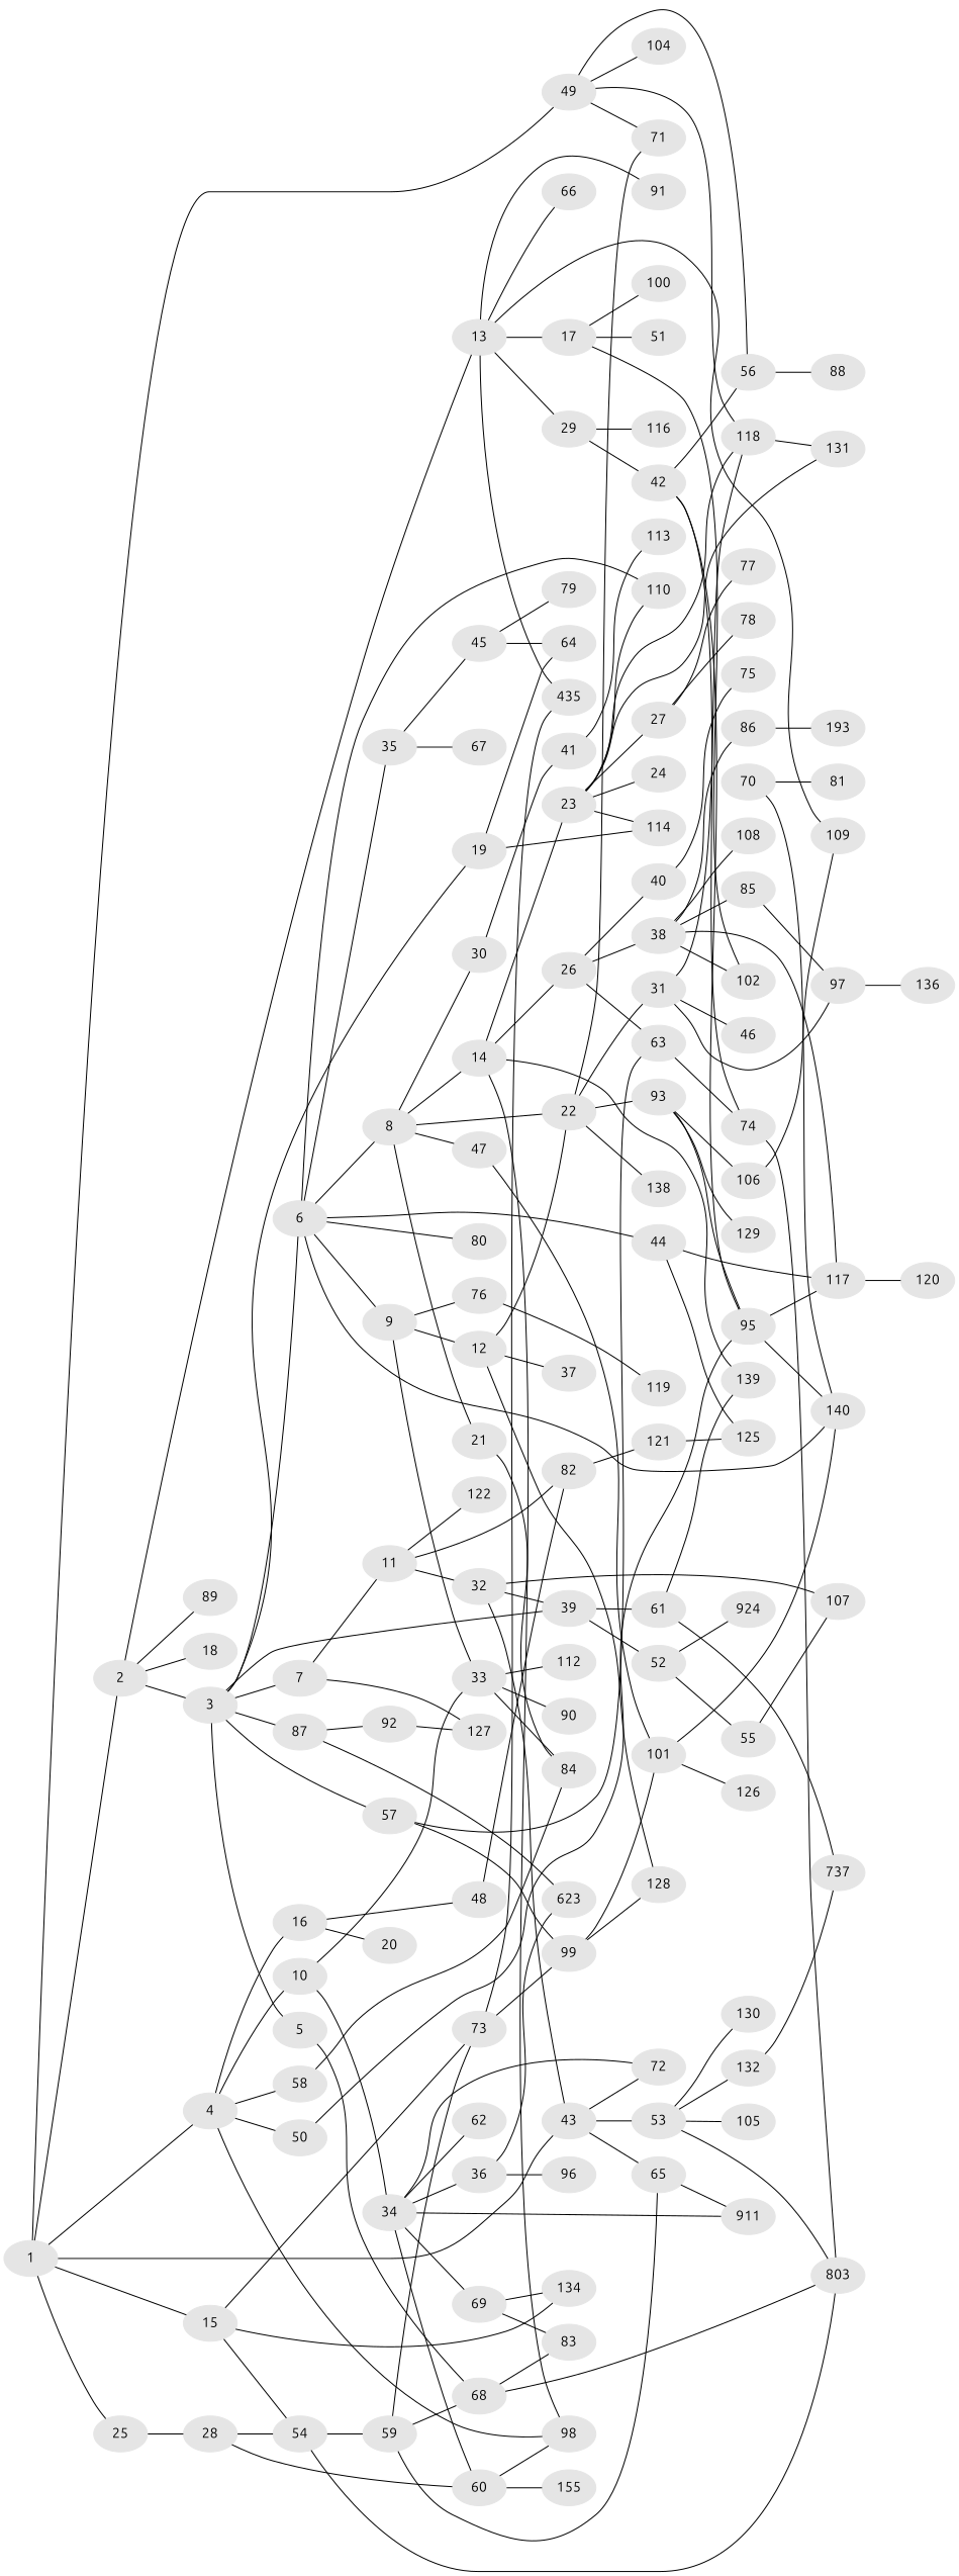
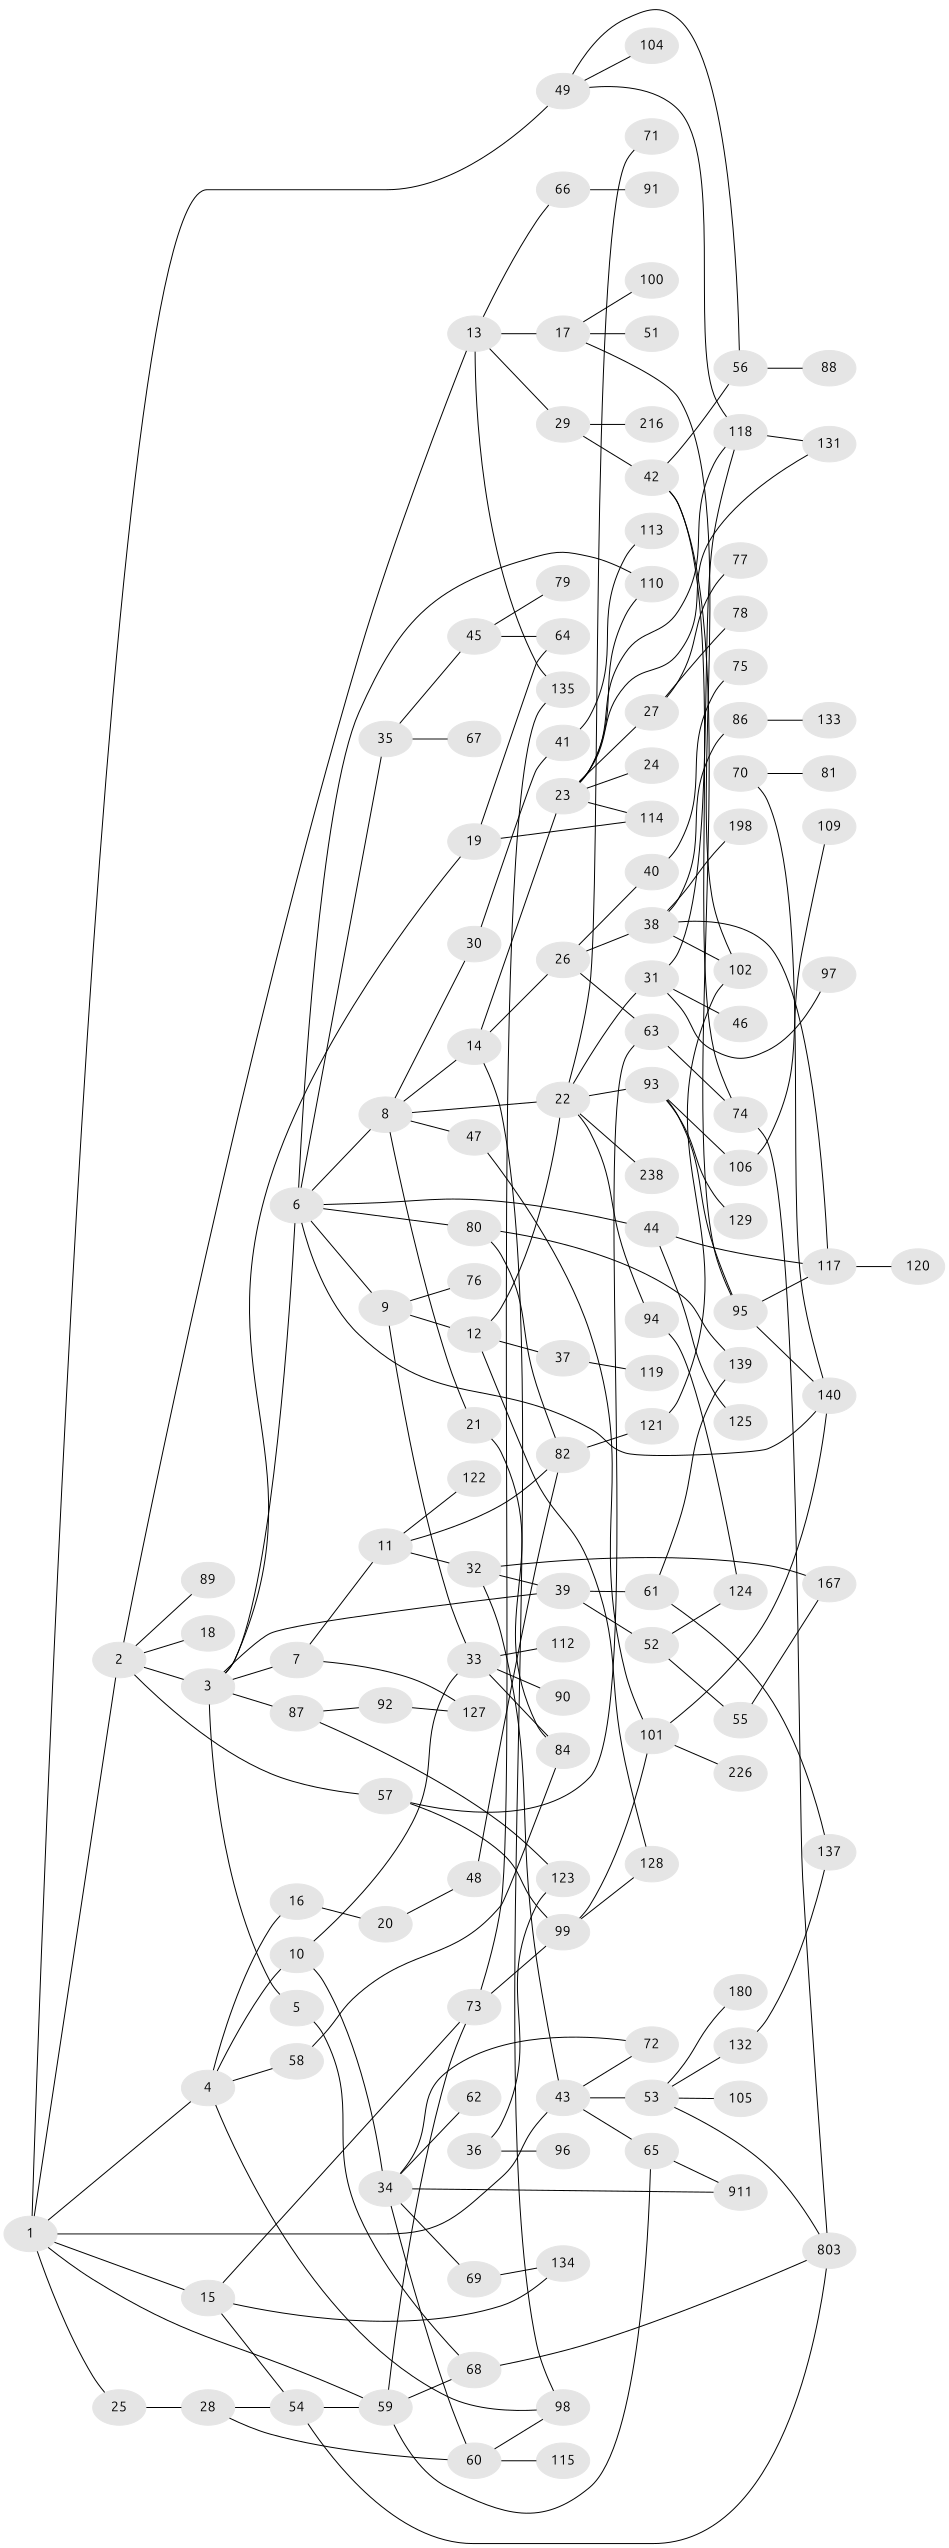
  graph {
    fontname=Ubuntu
    rankdir=LR
    node [color=gray90 fontname=Ubuntu style=filled]
    edge [fontname=Ubuntu]
    1
    2
    4
    15
    25
    43
    49
    59
    3
    13
    18
    57
    89
    10
    16
-   50
    58
    98
    54
    73
    134
    28
    72
    53
    65
    71
    118
    56
    104
    68
    5
    6
    7
    19
    39
    87
    17
    29
    66
    109
-   135 [label=435]
+   135
    63
    99
    8
    9
    35
    44
    80
    110
    140
    11
    127
    64
    114
    52
    61
-   123 [label=623]
+   123
    92
    33
    34
    20
    48
    95
    84
    n65 [label=803]
-   83
    14
    21
    22
    30
    47
    12
    76
    45
    67
    117
    125
    82
    139
    32
    122
    23
    26
    31
    93
-   138
+   94
+   138 [label=238]
    41
    101
    37
    128
    90
    112
    119
    60
    36
    62
    69
    n99 [label=911]
-   107
+   107 [label=167]
    121
    51
    100
    102
    42
-   116
+   116 [label=216]
    91
    24
    27
    131
    38
    40
    46
    97
    106
    129
-   124 [label=924]
+   124
    77
    78
-   85
    86
-   108
+   108 [label=198]
    75
    74
    70
    81
-   115 [label=155]
+   115
    113
-   136
    96
    79
-   133 [label=193]
+   133
    120
    55
-   137 [label=737]
+   137
    88
    105
-   130
+   130 [label=180]
    132
-   126
+   126 [label=226]
    1 -- 2
    1 -- 4
    1 -- 15
    1 -- 25
    1 -- 43
    1 -- 49
+   1 -- 59
    2 -- 3
    2 -- 13
    2 -- 18
-   3 -- 57
+   2 -- 57
    2 -- 89
    4 -- 10
    4 -- 16
-   4 -- 50
    4 -- 58
    4 -- 98
    15 -- 54
    15 -- 73
    15 -- 134
    25 -- 28
    43 -- 72
    43 -- 53
    43 -- 65
-   49 -- 71
    49 -- 118
    49 -- 56
    49 -- 104
    59 -- 73
    59 -- 65
    59 -- 68
    3 -- 5
    3 -- 6
    3 -- 7
    3 -- 19
    3 -- 39
    3 -- 87
    13 -- 17
    13 -- 29
    13 -- 66
-   13 -- 109
    13 -- 135
    57 -- 63
    57 -- 99
    10 -- 33
    10 -- 34
    16 -- 20
-   16 -- 48
-   50 -- 95
+   20 -- 48
    58 -- 84
    54 -- 59
    54 -- n65
    73 -- 135
    73 -- 99
    28 -- 54
    28 -- 60
    53 -- n65
    53 -- 105
    53 -- 130
    53 -- 132
    65 -- n99
    118 -- 131
    56 -- 88
    68 -- n65
-   68 -- 83
    5 -- 68
    6 -- 8
    6 -- 9
    6 -- 35
    6 -- 44
    6 -- 80
    6 -- 110
    6 -- 140
    7 -- 11
    7 -- 127
    19 -- 64
    19 -- 114
    39 -- 52
    39 -- 61
    87 -- 123
    87 -- 92
    17 -- 51
    17 -- 100
    17 -- 102
    29 -- 42
    29 -- 116
-   13 -- 91
+   66 -- 91
    63 -- 74
    99 -- 101
    99 -- 128
    8 -- 14
    8 -- 21
    8 -- 22
    8 -- 30
    8 -- 47
    9 -- 33
    9 -- 12
    9 -- 76
    35 -- 45
    35 -- 67
    44 -- 117
    44 -- 125
-   14 -- 139
+   80 -- 82
+   80 -- 139
    11 -- 82
    11 -- 32
    11 -- 122
    52 -- 124
    52 -- 55
    61 -- 139
    61 -- 137
    92 -- 127
    33 -- 84
    33 -- 90
    33 -- 112
    34 -- 72
    34 -- 60
-   34 -- 36
    34 -- 62
    34 -- 69
    34 -- n99
    48 -- 82
    95 -- 140
    95 -- 117
    14 -- 98
    14 -- 23
    14 -- 26
    21 -- 84
    22 -- 71
    22 -- 31
    22 -- 93
+   22 -- 94
    22 -- 138
    30 -- 41
    47 -- 101
    12 -- 22
    12 -- 37
    12 -- 128
-   76 -- 119
+   37 -- 119
    45 -- 64
    45 -- 79
    117 -- 120
    82 -- 121
    32 -- 43
    32 -- 39
    32 -- 107
    23 -- 118
    23 -- 110
    23 -- 114
    23 -- 24
    23 -- 27
    23 -- 131
    26 -- 63
    26 -- 38
    26 -- 40
    31 -- 118
    31 -- 46
    31 -- 97
    93 -- 95
    93 -- 106
    93 -- 129
+   94 -- 124
    41 -- 113
    101 -- 140
    101 -- 126
    60 -- 98
    60 -- 115
    36 -- 123
    36 -- 96
    69 -- 134
-   69 -- 83
-   121 -- 125
+   121 -- 102
    42 -- 56
    42 -- 95
    42 -- 74
    27 -- 77
    27 -- 78
    38 -- 117
    38 -- 102
-   38 -- 85
    38 -- 86
    38 -- 108
    40 -- 75
-   97 -- 136
    106 -- 109
-   85 -- 97
    86 -- 133
    74 -- n65
    70 -- 140
    70 -- 81
    55 -- 107
    132 -- 137
  }
